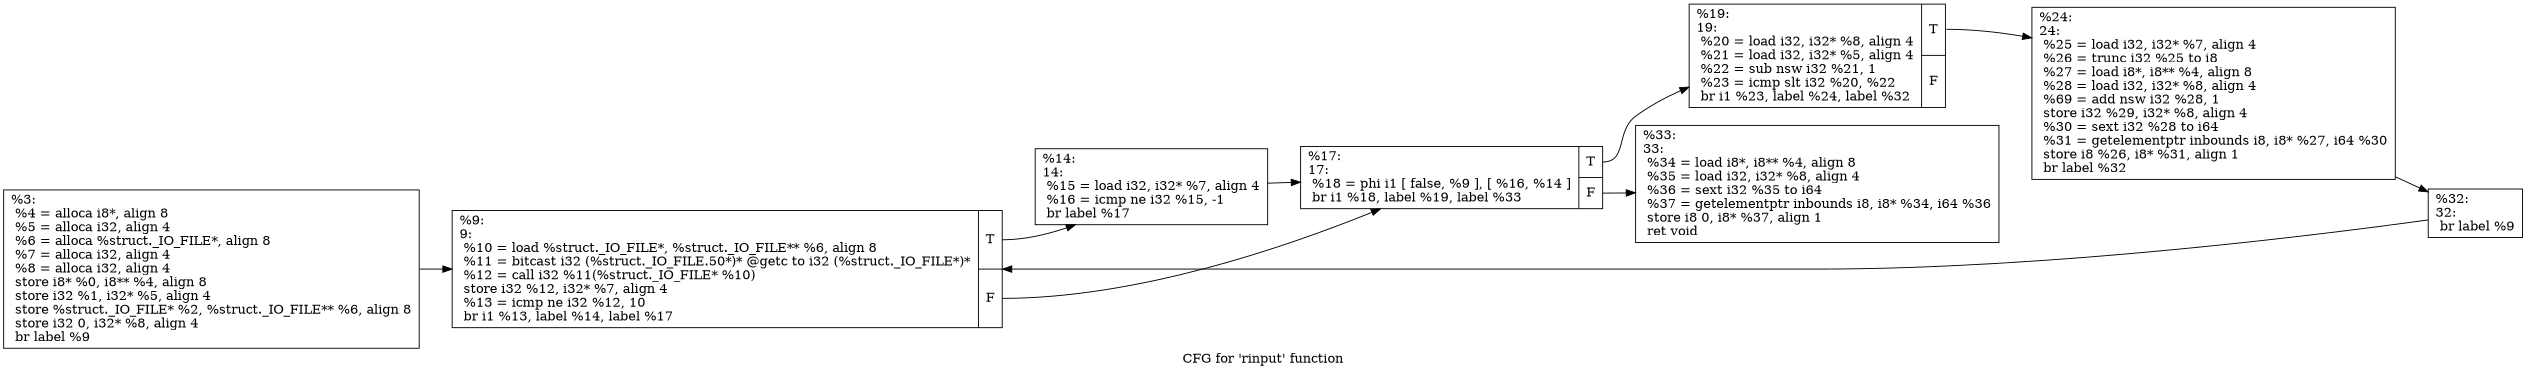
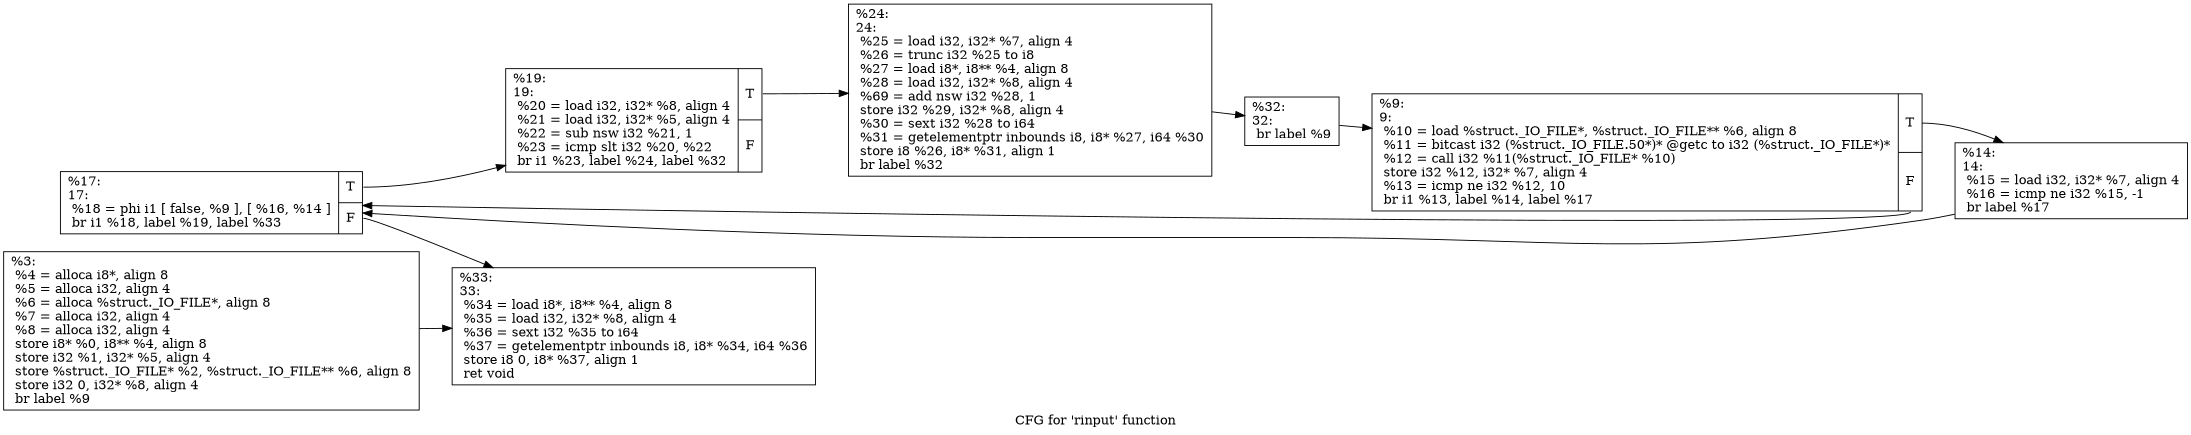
  digraph {
    label="CFG for 'rinput' function"
    rankdir=LR
    node [shape=record]
    n1 [label="{%3:\l  %4 = alloca i8*, align 8\l  %5 = alloca i32, align 4\l  %6 = alloca %struct._IO_FILE*, align 8\l  %7 = alloca i32, align 4\l  %8 = alloca i32, align 4\l  store i8* %0, i8** %4, align 8\l  store i32 %1, i32* %5, align 4\l  store %struct._IO_FILE* %2, %struct._IO_FILE** %6, align 8\l  store i32 0, i32* %8, align 4\l  br label %9\l}"]
    n2 [label="{%9:\l9:                                                \l  %10 = load %struct._IO_FILE*, %struct._IO_FILE** %6, align 8\l  %11 = bitcast i32 (%struct._IO_FILE.50*)* @getc to i32 (%struct._IO_FILE*)*\l  %12 = call i32 %11(%struct._IO_FILE* %10)\l  store i32 %12, i32* %7, align 4\l  %13 = icmp ne i32 %12, 10\l  br i1 %13, label %14, label %17\l|{<s0>T|<s1>F}}"]
    n3 [label="{%14:\l14:                                               \l  %15 = load i32, i32* %7, align 4\l  %16 = icmp ne i32 %15, -1\l  br label %17\l}"]
    n4 [label="{%17:\l17:                                               \l  %18 = phi i1 [ false, %9 ], [ %16, %14 ]\l  br i1 %18, label %19, label %33\l|{<s0>T|<s1>F}}"]
    n5 [label="{%19:\l19:                                               \l  %20 = load i32, i32* %8, align 4\l  %21 = load i32, i32* %5, align 4\l  %22 = sub nsw i32 %21, 1\l  %23 = icmp slt i32 %20, %22\l  br i1 %23, label %24, label %32\l|{<s0>T|<s1>F}}"]
    n6 [label="{%33:\l33:                                               \l  %34 = load i8*, i8** %4, align 8\l  %35 = load i32, i32* %8, align 4\l  %36 = sext i32 %35 to i64\l  %37 = getelementptr inbounds i8, i8* %34, i64 %36\l  store i8 0, i8* %37, align 1\l  ret void\l}"]
    n7 [label="{%24:\l24:                                               \l  %25 = load i32, i32* %7, align 4\l  %26 = trunc i32 %25 to i8\l  %27 = load i8*, i8** %4, align 8\l  %28 = load i32, i32* %8, align 4\l  %69 = add nsw i32 %28, 1\l  store i32 %29, i32* %8, align 4\l  %30 = sext i32 %28 to i64\l  %31 = getelementptr inbounds i8, i8* %27, i64 %30\l  store i8 %26, i8* %31, align 1\l  br label %32\l}"]
    n8 [label="{%32:\l32:                                               \l  br label %9\l}"]
-   n1 -> n2
+   n1 -> n6
    n2 -> n3 [tailport=s0]
    n2 -> n4 [tailport=s1]
    n3 -> n4
    n4 -> n5 [tailport=s0]
    n4 -> n6 [tailport=s1]
    n5 -> n7 [tailport=s0]
    n7 -> n8
    n8 -> n2
  }
